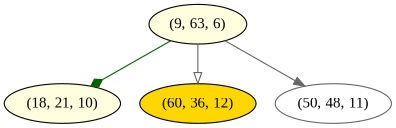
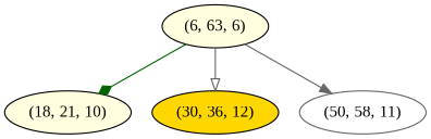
  digraph {
    fontname="Liberation Serif"
    node [color=black fillcolor=lightyellow fontname="Liberation Serif" style=filled]
    edge [color=gray40 fontname="Liberation Serif"]
    n1 [label="(18, 21, 10)"]
-   "(6, 63, 6)" [label="(9, 63, 6)"]
-   "(30, 36, 12)" [fillcolor=gold label="(60, 36, 12)"]
-   "(50, 58, 11)" [color=gray40 fillcolor=white label="(50, 48, 11)"]
+   "(6, 63, 6)"
+   "(30, 36, 12)" [fillcolor=gold]
+   "(50, 58, 11)" [color=gray40 fillcolor=white]
    "(6, 63, 6)" -> n1 [arrowhead=diamond color=darkgreen]
    "(6, 63, 6)" -> "(30, 36, 12)" [arrowhead=onormal]
    "(6, 63, 6)" -> "(50, 58, 11)" [arrowhead=normal]
  }
